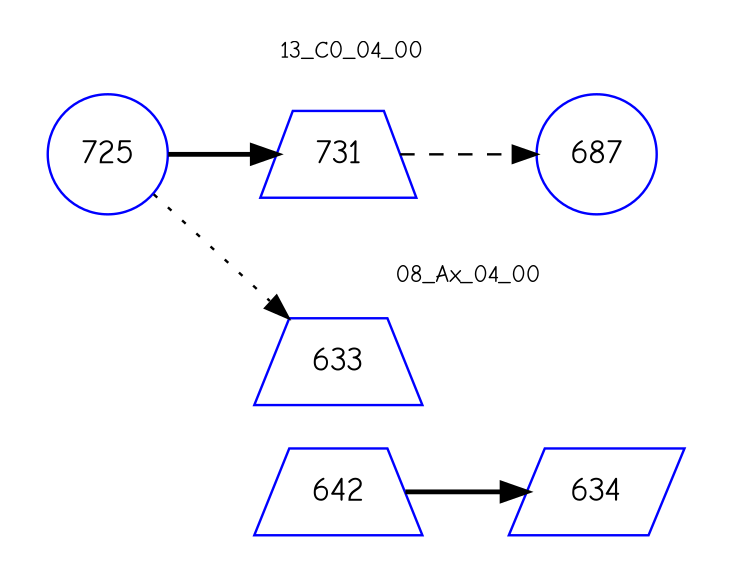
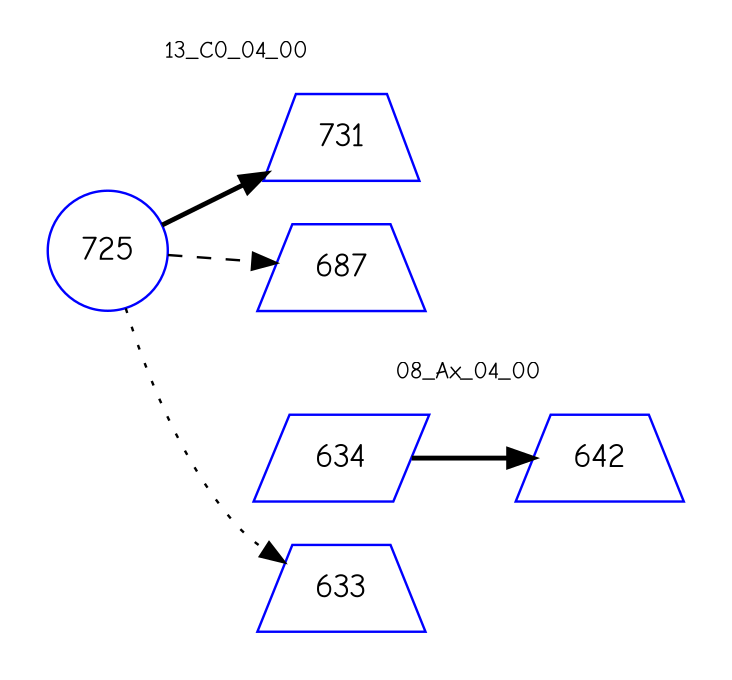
  digraph {
    fontname="Comic Neue"
    rankdir=LR
    node [color=blue fontname="Comic Neue" shape=trapezium]
    edge [color=black fontname="Comic Neue" style=bold]
    n1 [label=634 shape=parallelogram]
    n2 [label=633]
    n3 [label=642]
    n4 [label=725 shape=circle]
-   n5 [label=687 shape=circle]
+   n5 [label=687]
    n6 [label=731]
    subgraph cluster_1 {
      color=white
      fontsize=10
      label="08_Ax_04_00"
      n1
      n2
      n3
    }
    subgraph cluster_2 {
      color=white
      fontsize=10
      label="13_C0_04_00"
      n4
      n5
      n6
    }
-   n3 -> n1
+   n1 -> n3
    n4 -> n2 [style=dotted]
-   n6 -> n5 [style=dashed]
+   n4 -> n5 [style=dashed]
    n4 -> n6
  }
